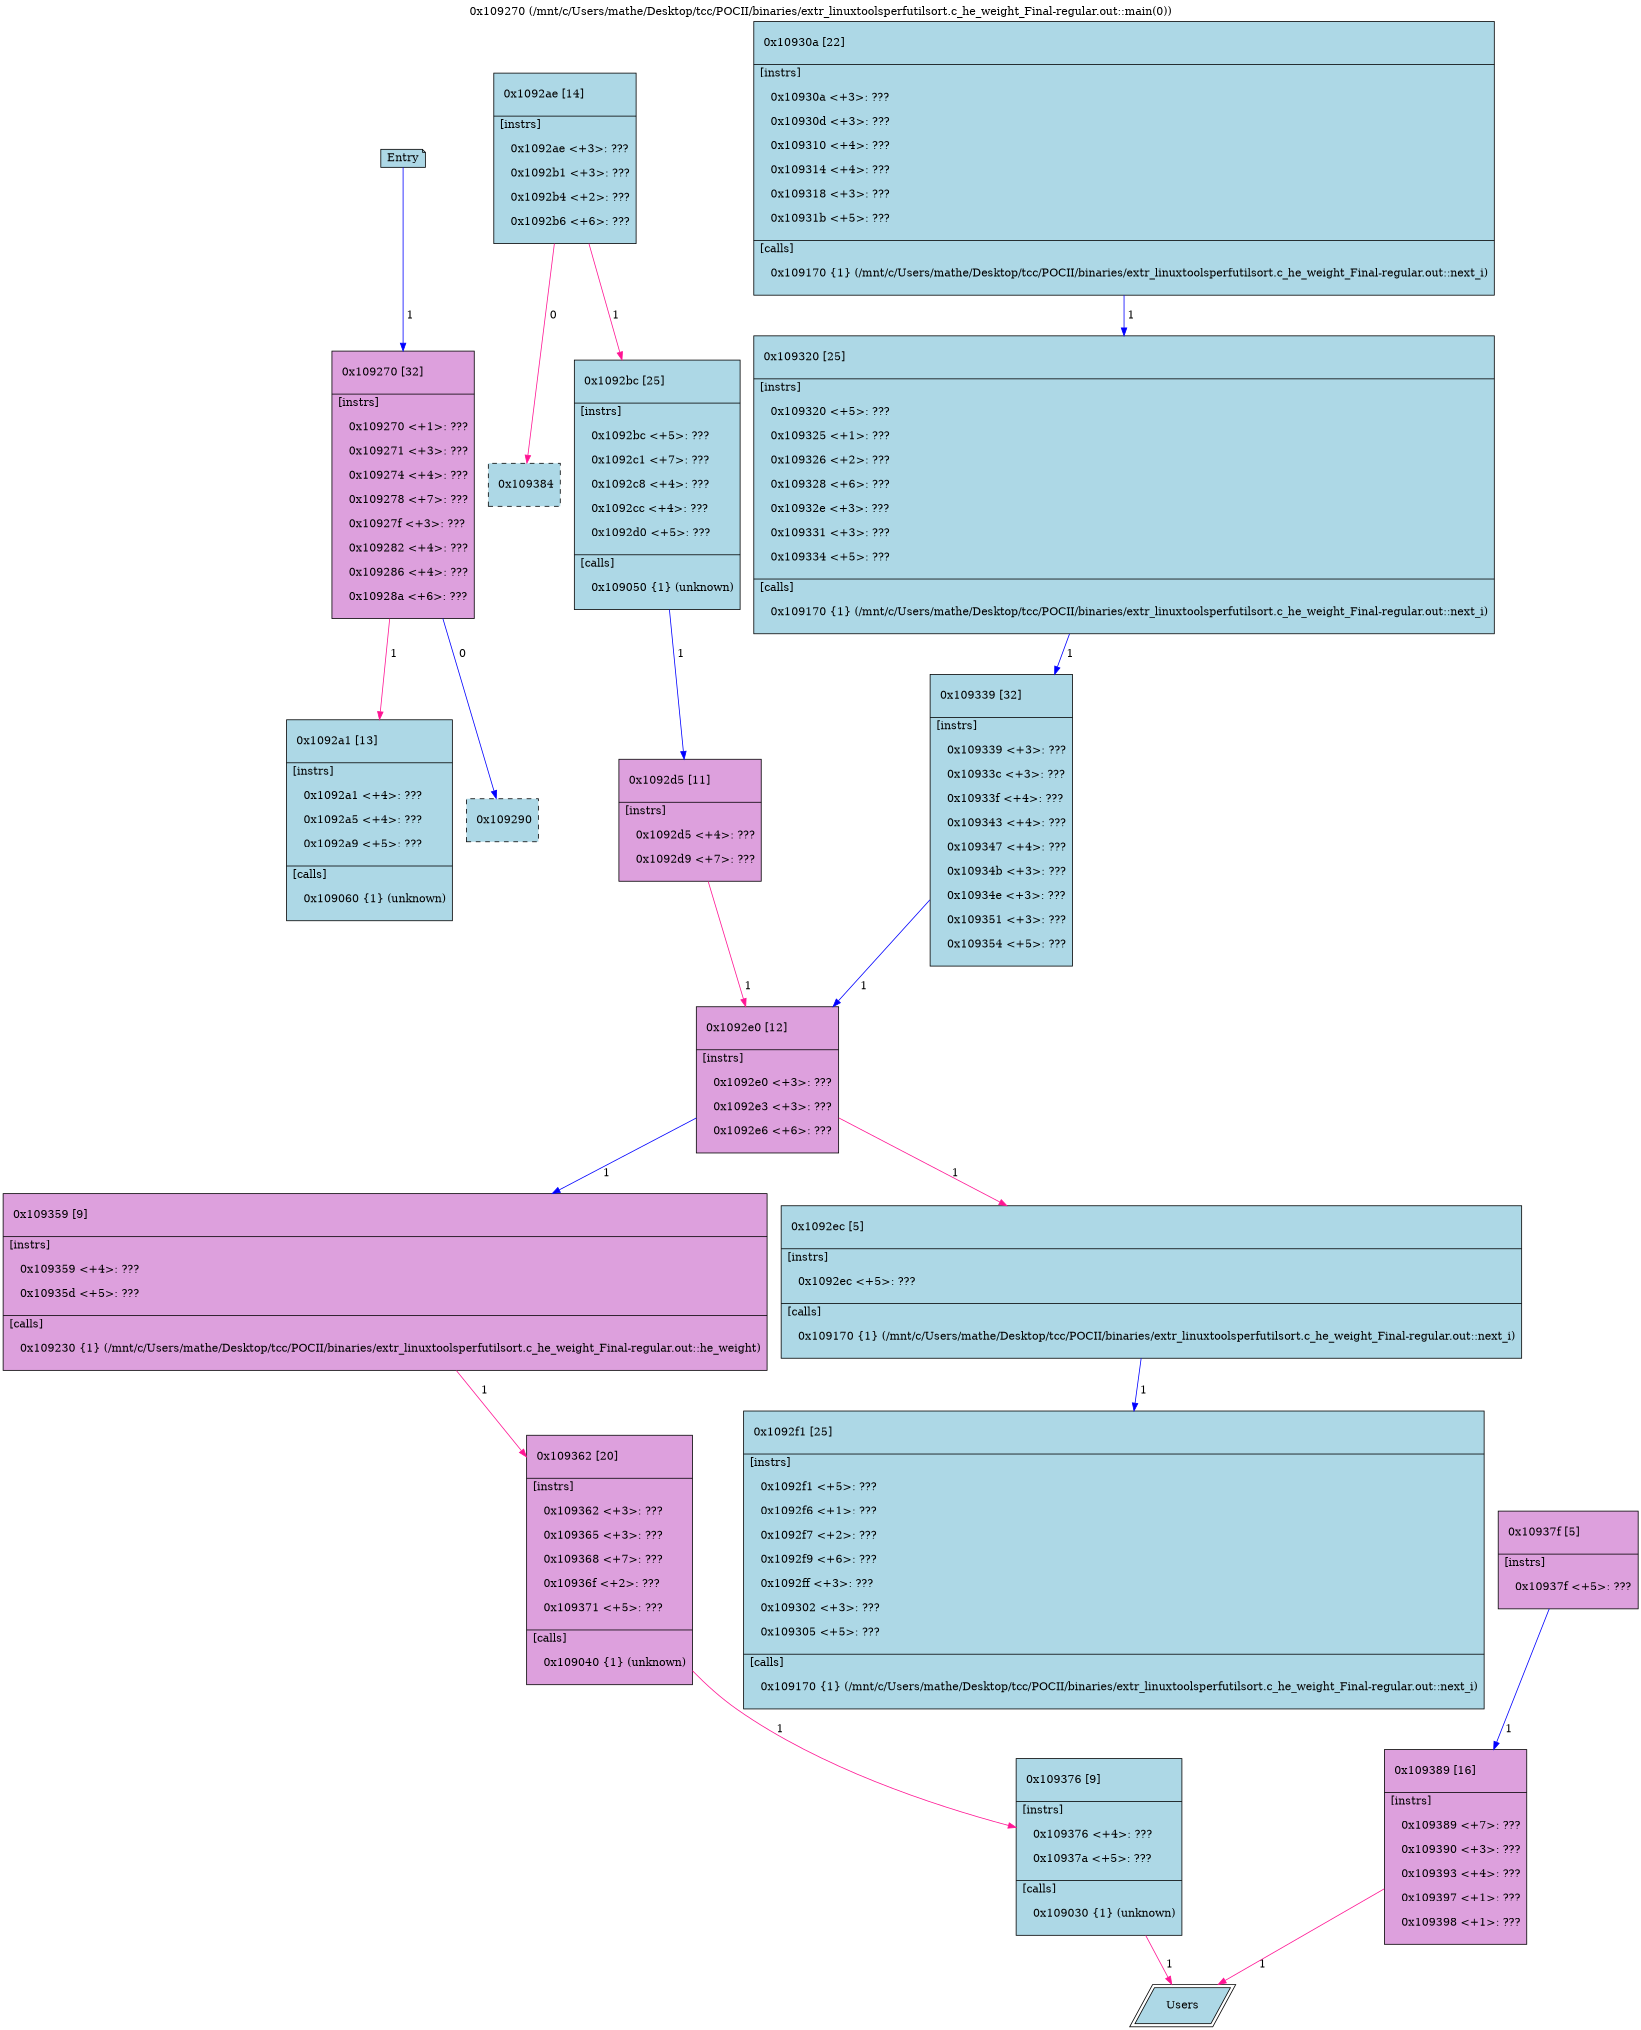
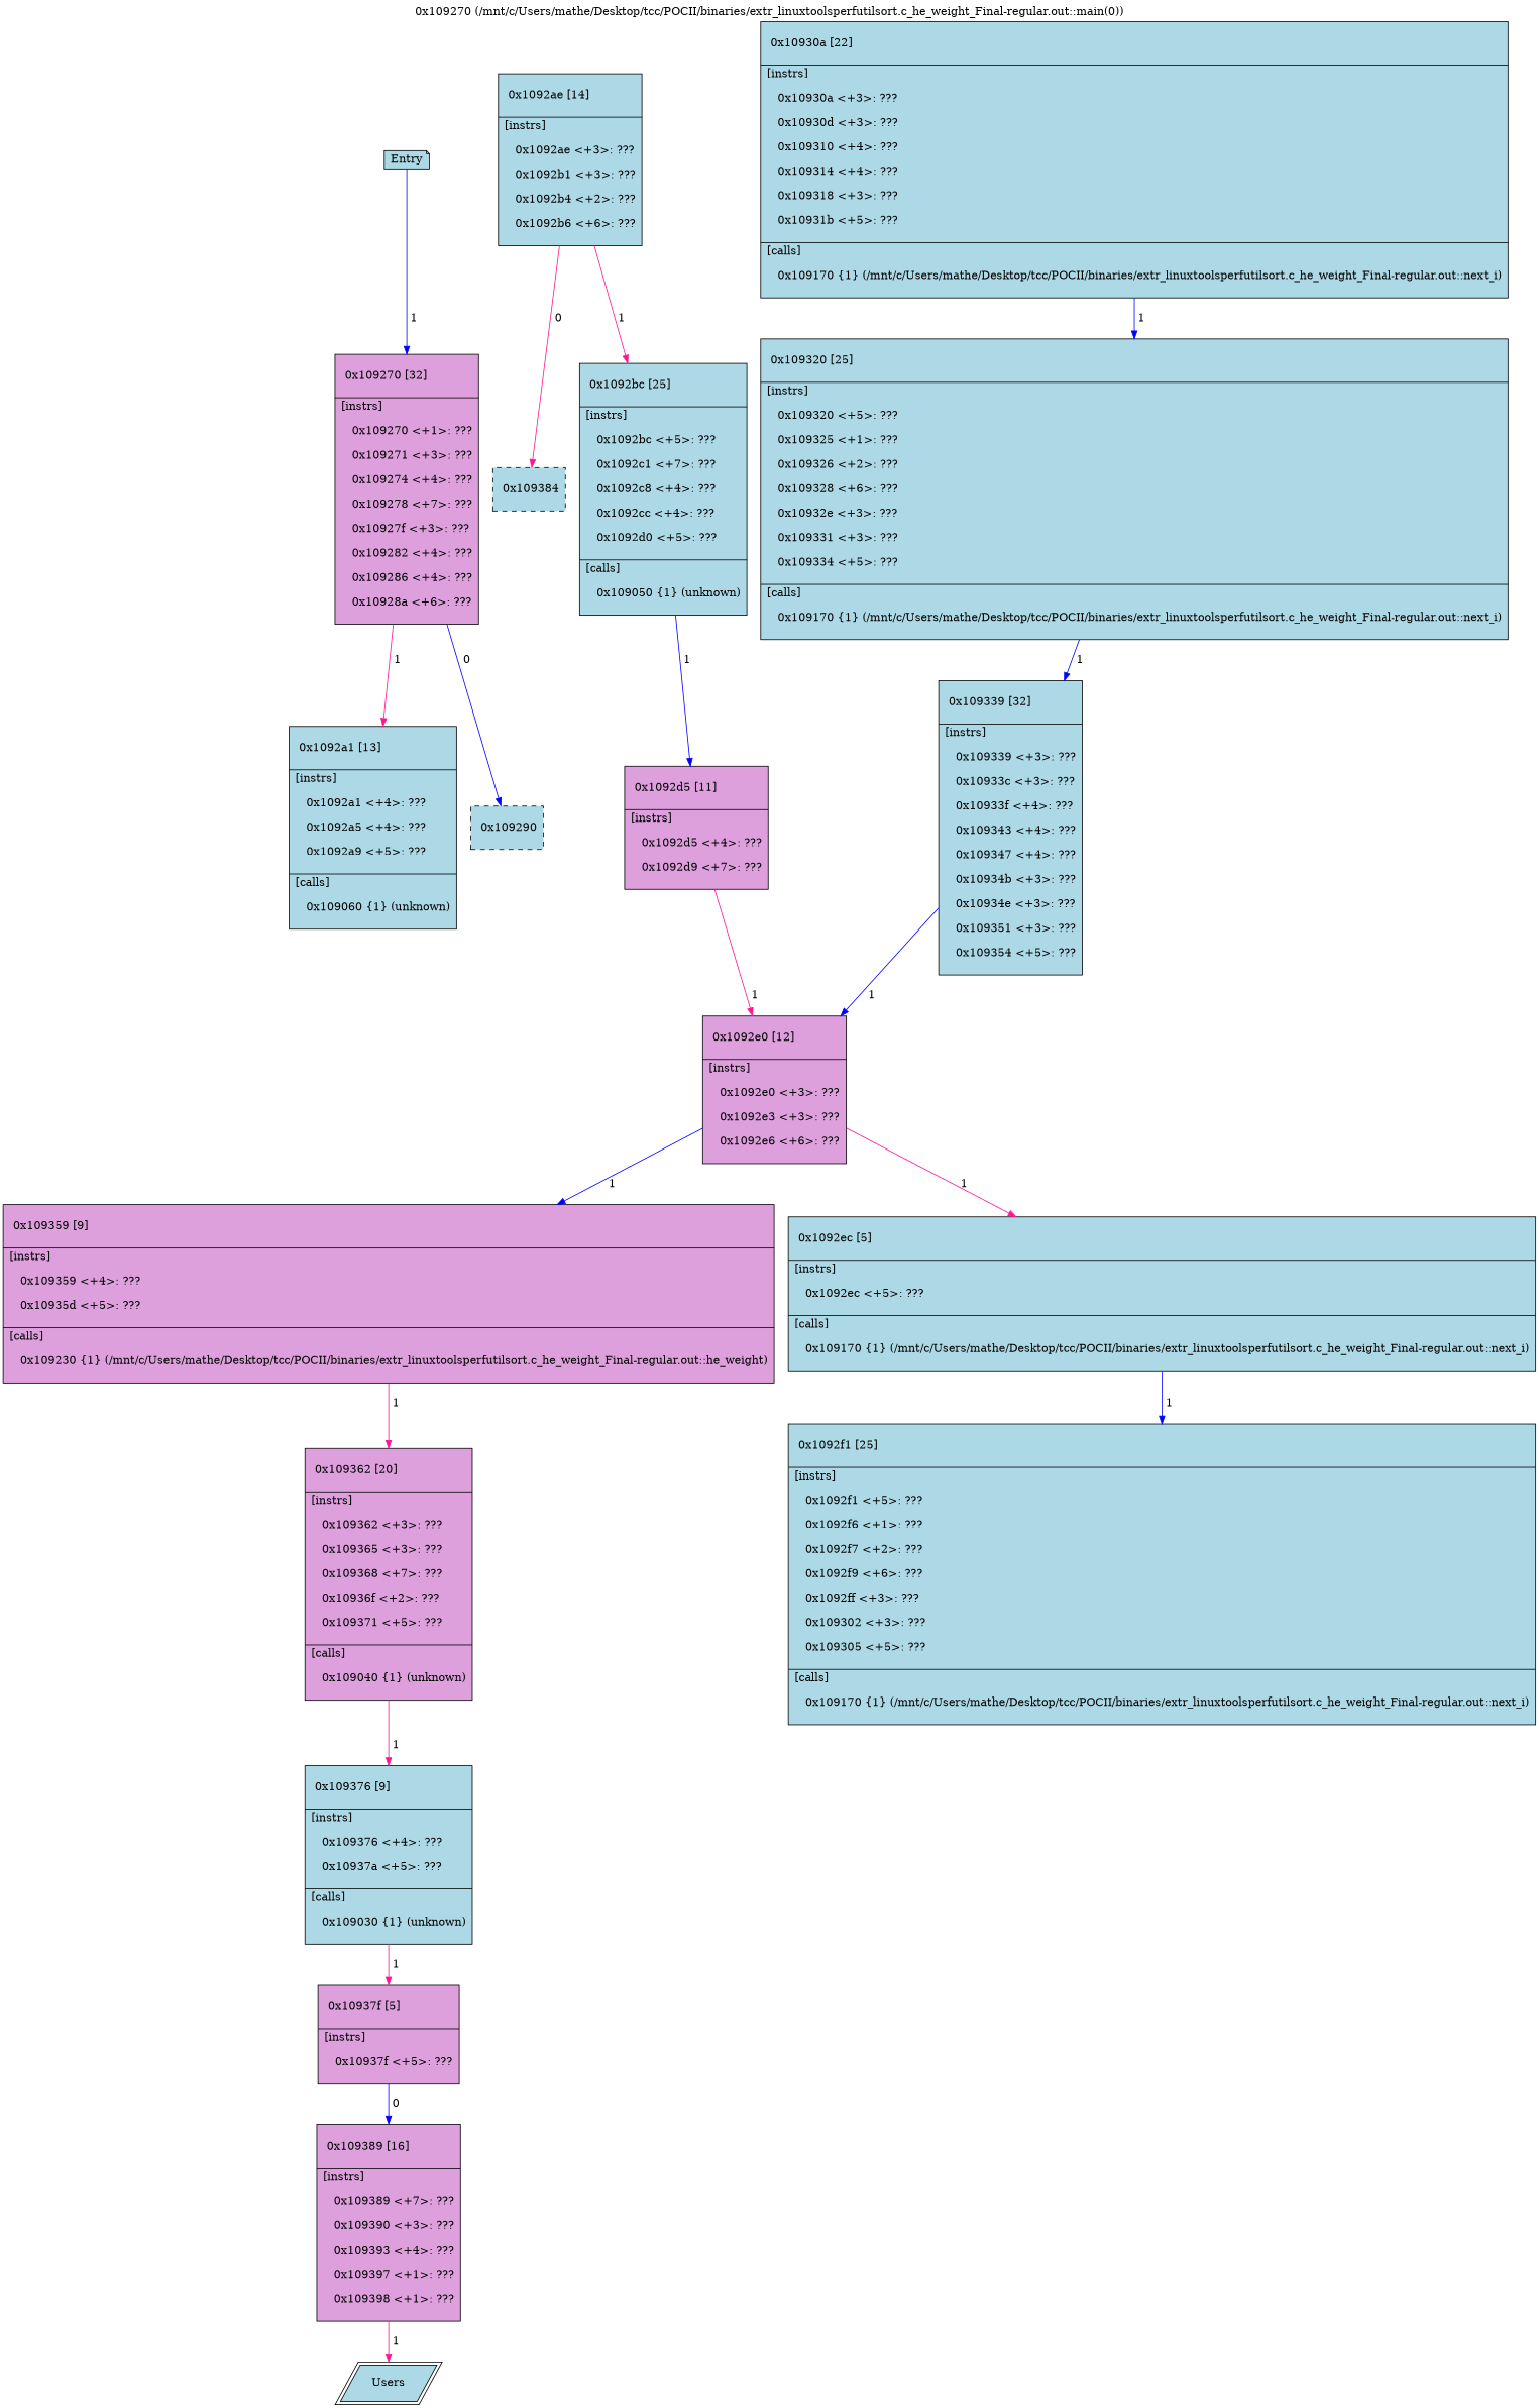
  digraph {
    label="0x109270 (/mnt/c/Users/mathe/Desktop/tcc/POCII/binaries/extr_linuxtoolsperfutilsort.c_he_weight_Final-regular.out::main(0))"
    labelloc=t
    node [fillcolor=lightblue shape=record style=filled]
    edge [color=blue]
    Entry [height=0.3 shape=note width=0.3]
    n2 [fillcolor=plum label="{\n     0x109270 [32]\l\n     | [instrs]\l\n     &nbsp;&nbsp;0x109270 \<+1\>: ???\l\n     &nbsp;&nbsp;0x109271 \<+3\>: ???\l\n     &nbsp;&nbsp;0x109274 \<+4\>: ???\l\n     &nbsp;&nbsp;0x109278 \<+7\>: ???\l\n     &nbsp;&nbsp;0x10927f \<+3\>: ???\l\n     &nbsp;&nbsp;0x109282 \<+4\>: ???\l\n     &nbsp;&nbsp;0x109286 \<+4\>: ???\l\n     &nbsp;&nbsp;0x10928a \<+6\>: ???\l\n  }"]
    n3 [label="{\n     0x1092a1 [13]\l\n     | [instrs]\l\n     &nbsp;&nbsp;0x1092a1 \<+4\>: ???\l\n     &nbsp;&nbsp;0x1092a5 \<+4\>: ???\l\n     &nbsp;&nbsp;0x1092a9 \<+5\>: ???\l\n     | [calls]\l\n     &nbsp;&nbsp;0x109060 \{1\} (unknown)\l\n  }"]
    n4 [label="{\n     0x109290\l\n  }" style="dashed,filled"]
    n5 [label="{\n     0x1092ae [14]\l\n     | [instrs]\l\n     &nbsp;&nbsp;0x1092ae \<+3\>: ???\l\n     &nbsp;&nbsp;0x1092b1 \<+3\>: ???\l\n     &nbsp;&nbsp;0x1092b4 \<+2\>: ???\l\n     &nbsp;&nbsp;0x1092b6 \<+6\>: ???\l\n  }"]
    n6 [label="{\n     0x109384\l\n  }" style="dashed,filled"]
    n7 [label="{\n     0x1092bc [25]\l\n     | [instrs]\l\n     &nbsp;&nbsp;0x1092bc \<+5\>: ???\l\n     &nbsp;&nbsp;0x1092c1 \<+7\>: ???\l\n     &nbsp;&nbsp;0x1092c8 \<+4\>: ???\l\n     &nbsp;&nbsp;0x1092cc \<+4\>: ???\l\n     &nbsp;&nbsp;0x1092d0 \<+5\>: ???\l\n     | [calls]\l\n     &nbsp;&nbsp;0x109050 \{1\} (unknown)\l\n  }"]
    n8 [fillcolor=plum label="{\n     0x1092d5 [11]\l\n     | [instrs]\l\n     &nbsp;&nbsp;0x1092d5 \<+4\>: ???\l\n     &nbsp;&nbsp;0x1092d9 \<+7\>: ???\l\n  }"]
    n9 [fillcolor=plum label="{\n     0x1092e0 [12]\l\n     | [instrs]\l\n     &nbsp;&nbsp;0x1092e0 \<+3\>: ???\l\n     &nbsp;&nbsp;0x1092e3 \<+3\>: ???\l\n     &nbsp;&nbsp;0x1092e6 \<+6\>: ???\l\n  }"]
    n10 [height=0.3 label=Users peripheries=2 shape=parallelogram width=0.3]
    n11 [fillcolor=plum label="{\n     0x109359 [9]\l\n     | [instrs]\l\n     &nbsp;&nbsp;0x109359 \<+4\>: ???\l\n     &nbsp;&nbsp;0x10935d \<+5\>: ???\l\n     | [calls]\l\n     &nbsp;&nbsp;0x109230 \{1\} (/mnt/c/Users/mathe/Desktop/tcc/POCII/binaries/extr_linuxtoolsperfutilsort.c_he_weight_Final-regular.out::he_weight)\l\n  }"]
    n12 [label="{\n     0x1092ec [5]\l\n     | [instrs]\l\n     &nbsp;&nbsp;0x1092ec \<+5\>: ???\l\n     | [calls]\l\n     &nbsp;&nbsp;0x109170 \{1\} (/mnt/c/Users/mathe/Desktop/tcc/POCII/binaries/extr_linuxtoolsperfutilsort.c_he_weight_Final-regular.out::next_i)\l\n  }"]
    n13 [fillcolor=plum label="{\n     0x109362 [20]\l\n     | [instrs]\l\n     &nbsp;&nbsp;0x109362 \<+3\>: ???\l\n     &nbsp;&nbsp;0x109365 \<+3\>: ???\l\n     &nbsp;&nbsp;0x109368 \<+7\>: ???\l\n     &nbsp;&nbsp;0x10936f \<+2\>: ???\l\n     &nbsp;&nbsp;0x109371 \<+5\>: ???\l\n     | [calls]\l\n     &nbsp;&nbsp;0x109040 \{1\} (unknown)\l\n  }"]
    n14 [label="{\n     0x1092f1 [25]\l\n     | [instrs]\l\n     &nbsp;&nbsp;0x1092f1 \<+5\>: ???\l\n     &nbsp;&nbsp;0x1092f6 \<+1\>: ???\l\n     &nbsp;&nbsp;0x1092f7 \<+2\>: ???\l\n     &nbsp;&nbsp;0x1092f9 \<+6\>: ???\l\n     &nbsp;&nbsp;0x1092ff \<+3\>: ???\l\n     &nbsp;&nbsp;0x109302 \<+3\>: ???\l\n     &nbsp;&nbsp;0x109305 \<+5\>: ???\l\n     | [calls]\l\n     &nbsp;&nbsp;0x109170 \{1\} (/mnt/c/Users/mathe/Desktop/tcc/POCII/binaries/extr_linuxtoolsperfutilsort.c_he_weight_Final-regular.out::next_i)\l\n  }"]
    n15 [label="{\n     0x109376 [9]\l\n     | [instrs]\l\n     &nbsp;&nbsp;0x109376 \<+4\>: ???\l\n     &nbsp;&nbsp;0x10937a \<+5\>: ???\l\n     | [calls]\l\n     &nbsp;&nbsp;0x109030 \{1\} (unknown)\l\n  }"]
    n16 [label="{\n     0x10930a [22]\l\n     | [instrs]\l\n     &nbsp;&nbsp;0x10930a \<+3\>: ???\l\n     &nbsp;&nbsp;0x10930d \<+3\>: ???\l\n     &nbsp;&nbsp;0x109310 \<+4\>: ???\l\n     &nbsp;&nbsp;0x109314 \<+4\>: ???\l\n     &nbsp;&nbsp;0x109318 \<+3\>: ???\l\n     &nbsp;&nbsp;0x10931b \<+5\>: ???\l\n     | [calls]\l\n     &nbsp;&nbsp;0x109170 \{1\} (/mnt/c/Users/mathe/Desktop/tcc/POCII/binaries/extr_linuxtoolsperfutilsort.c_he_weight_Final-regular.out::next_i)\l\n  }"]
    n17 [label="{\n     0x109320 [25]\l\n     | [instrs]\l\n     &nbsp;&nbsp;0x109320 \<+5\>: ???\l\n     &nbsp;&nbsp;0x109325 \<+1\>: ???\l\n     &nbsp;&nbsp;0x109326 \<+2\>: ???\l\n     &nbsp;&nbsp;0x109328 \<+6\>: ???\l\n     &nbsp;&nbsp;0x10932e \<+3\>: ???\l\n     &nbsp;&nbsp;0x109331 \<+3\>: ???\l\n     &nbsp;&nbsp;0x109334 \<+5\>: ???\l\n     | [calls]\l\n     &nbsp;&nbsp;0x109170 \{1\} (/mnt/c/Users/mathe/Desktop/tcc/POCII/binaries/extr_linuxtoolsperfutilsort.c_he_weight_Final-regular.out::next_i)\l\n  }"]
    n18 [label="{\n     0x109339 [32]\l\n     | [instrs]\l\n     &nbsp;&nbsp;0x109339 \<+3\>: ???\l\n     &nbsp;&nbsp;0x10933c \<+3\>: ???\l\n     &nbsp;&nbsp;0x10933f \<+4\>: ???\l\n     &nbsp;&nbsp;0x109343 \<+4\>: ???\l\n     &nbsp;&nbsp;0x109347 \<+4\>: ???\l\n     &nbsp;&nbsp;0x10934b \<+3\>: ???\l\n     &nbsp;&nbsp;0x10934e \<+3\>: ???\l\n     &nbsp;&nbsp;0x109351 \<+3\>: ???\l\n     &nbsp;&nbsp;0x109354 \<+5\>: ???\l\n  }"]
    n19 [fillcolor=plum label="{\n     0x10937f [5]\l\n     | [instrs]\l\n     &nbsp;&nbsp;0x10937f \<+5\>: ???\l\n  }"]
    n20 [fillcolor=plum label="{\n     0x109389 [16]\l\n     | [instrs]\l\n     &nbsp;&nbsp;0x109389 \<+7\>: ???\l\n     &nbsp;&nbsp;0x109390 \<+3\>: ???\l\n     &nbsp;&nbsp;0x109393 \<+4\>: ???\l\n     &nbsp;&nbsp;0x109397 \<+1\>: ???\l\n     &nbsp;&nbsp;0x109398 \<+1\>: ???\l\n  }"]
    Entry -> n2 [label=" 1"]
    n2 -> n3 [color=deeppink label=" 1"]
    n2 -> n4 [label=" 0"]
    n5 -> n6 [color=deeppink label=" 0"]
    n5 -> n7 [color=deeppink label=" 1"]
    n7 -> n8 [label=" 1"]
    n8 -> n9 [color=deeppink label=" 1"]
    n9 -> n11 [label=" 1"]
    n9 -> n12 [color=deeppink label=" 1"]
    n11 -> n13 [color=deeppink label=" 1"]
    n12 -> n14 [label=" 1"]
    n13 -> n15 [color=deeppink label=" 1"]
-   n15 -> n10 [color=deeppink label=" 1"]
+   n15 -> n19 [color=deeppink label=" 1"]
    n16 -> n17 [label=" 1"]
    n17 -> n18 [label=" 1"]
    n18 -> n9 [label=" 1"]
-   n19 -> n20 [label=" 1"]
+   n19 -> n20 [label=" 0"]
    n20 -> n10 [color=deeppink label=" 1"]
  }
